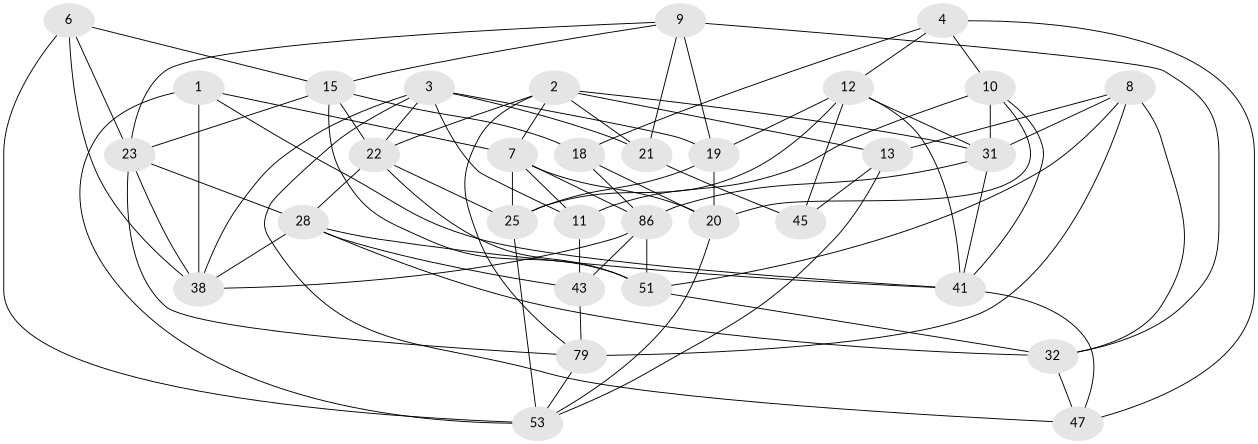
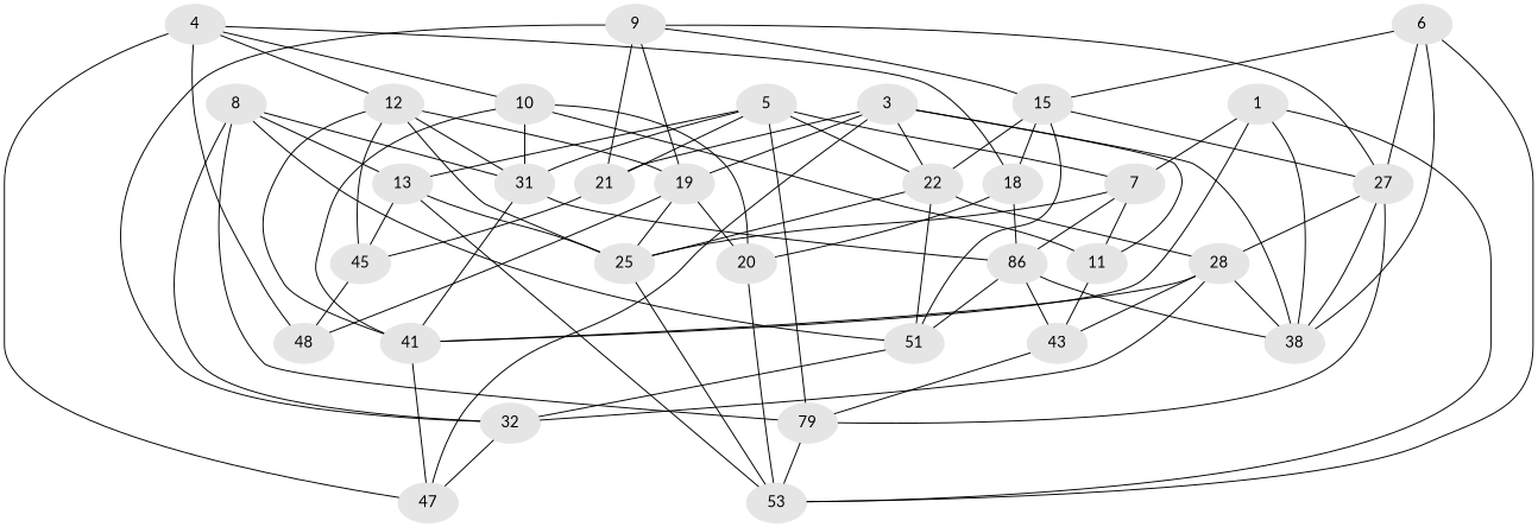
  graph {
    fontname=Lato
    node [color=gray90 fontname=Lato style=filled]
    edge [fontname=Lato]
    7 [super="+26"]
    11
    20 [super="+34"]
    25 [super="+33"]
    n5 [label=86 super="+37"]
    1
    38 [super="+46"]
    41 [super="+54"]
    n9 [label=53 super="+56"]
    47
-   2 [super="+5"]
+   2 [super="+5" label=5]
    13 [super="+35"]
    21
    22 [super="+30"]
    31 [super="+40"]
    n16 [label=79 super="+55"]
    45
    51
    28 [super="+29"]
    3 [super="+14"]
    19 [super="+23"]
    43
+   48
    4 [super="+52"]
    10 [super="+16"]
    12 [super="+42"]
    18
    15 [super="+24"]
-   27 [super="+44" label=23]
+   27 [super="+44"]
    6
    8 [super="+39"]
    32 [super="+53"]
    9 [super="+17"]
    7 -- 11
-   7 -- 20
    7 -- 25
    7 -- n5
    11 -- 43
    20 -- n9
    25 -- n9
    n5 -- 38
    n5 -- 51
    n5 -- 43
    1 -- 7
    1 -- 38
    1 -- 41
    1 -- n9
    41 -- 47
    2 -- 7
    2 -- 13
    2 -- 21
    2 -- 22
    2 -- 31
    2 -- n16
+   13 -- 25
    13 -- n9
    13 -- 45
    21 -- 45
    22 -- 25
    22 -- 51
    22 -- 28
    31 -- n5
    31 -- 41
    n16 -- n9
+   45 -- 48
    51 -- 32
    28 -- 38
    28 -- 41
    28 -- 43
    28 -- 32
    3 -- 11
    3 -- 38
    3 -- 47
    3 -- 21
    3 -- 22
    3 -- 19
    19 -- 20
    19 -- 25
+   19 -- 48
    43 -- n16
    4 -- 47
+   4 -- 48 [weight=2]
    4 -- 10
    4 -- 12
    4 -- 18
    10 -- 11
    10 -- 20
    10 -- 41
    10 -- 31
    12 -- 25
    12 -- 41
    12 -- 31
    12 -- 45
    12 -- 19
    18 -- 20
    18 -- n5
    15 -- 22
    15 -- 51
    15 -- 18
    15 -- 27
    27 -- 38
    27 -- n16
    27 -- 28
    6 -- 38
    6 -- n9
    6 -- 15
    6 -- 27
    8 -- 13
    8 -- 31
    8 -- n16 [weight=2]
    8 -- 51
    8 -- 32
    32 -- 47
    9 -- 21
    9 -- 19
    9 -- 15
    9 -- 27
    9 -- 32 [weight=2]
  }
